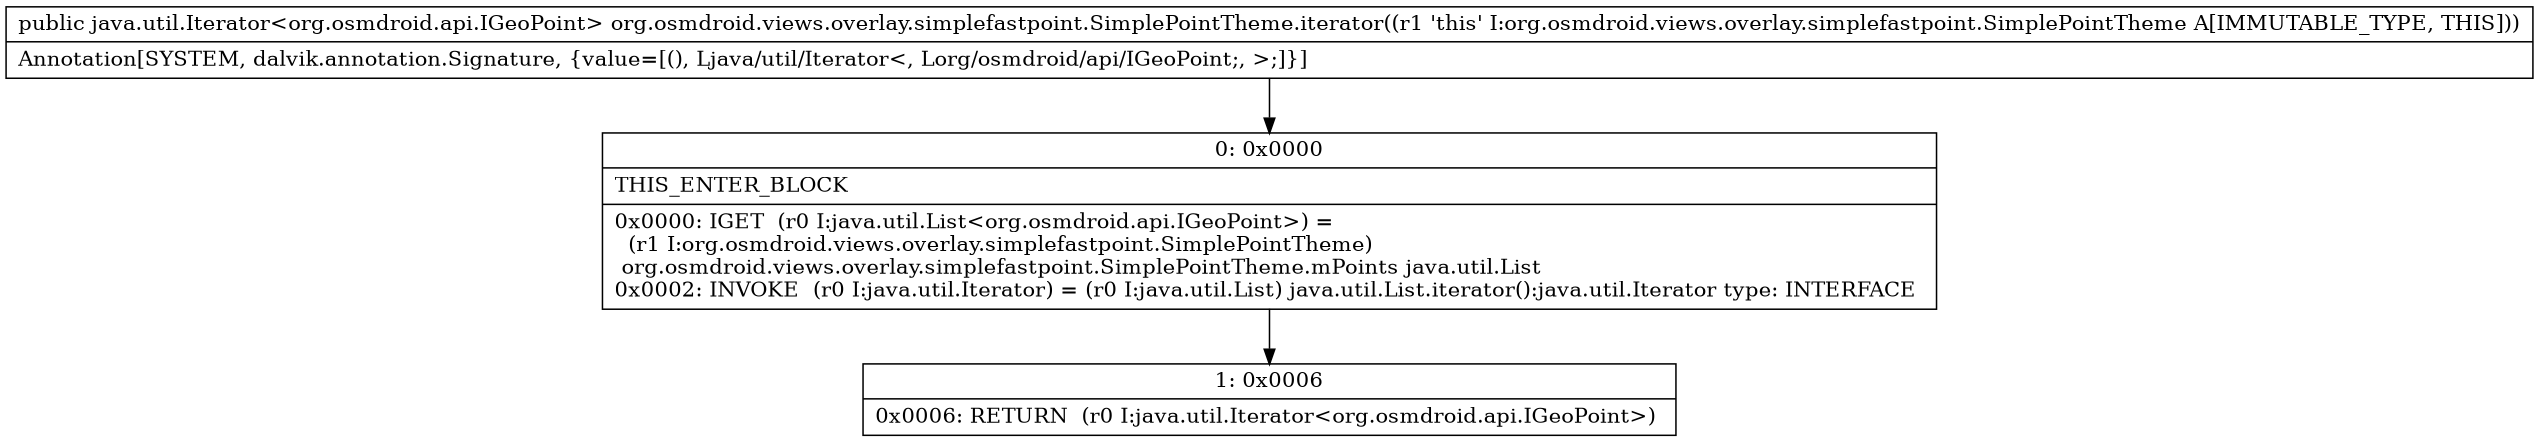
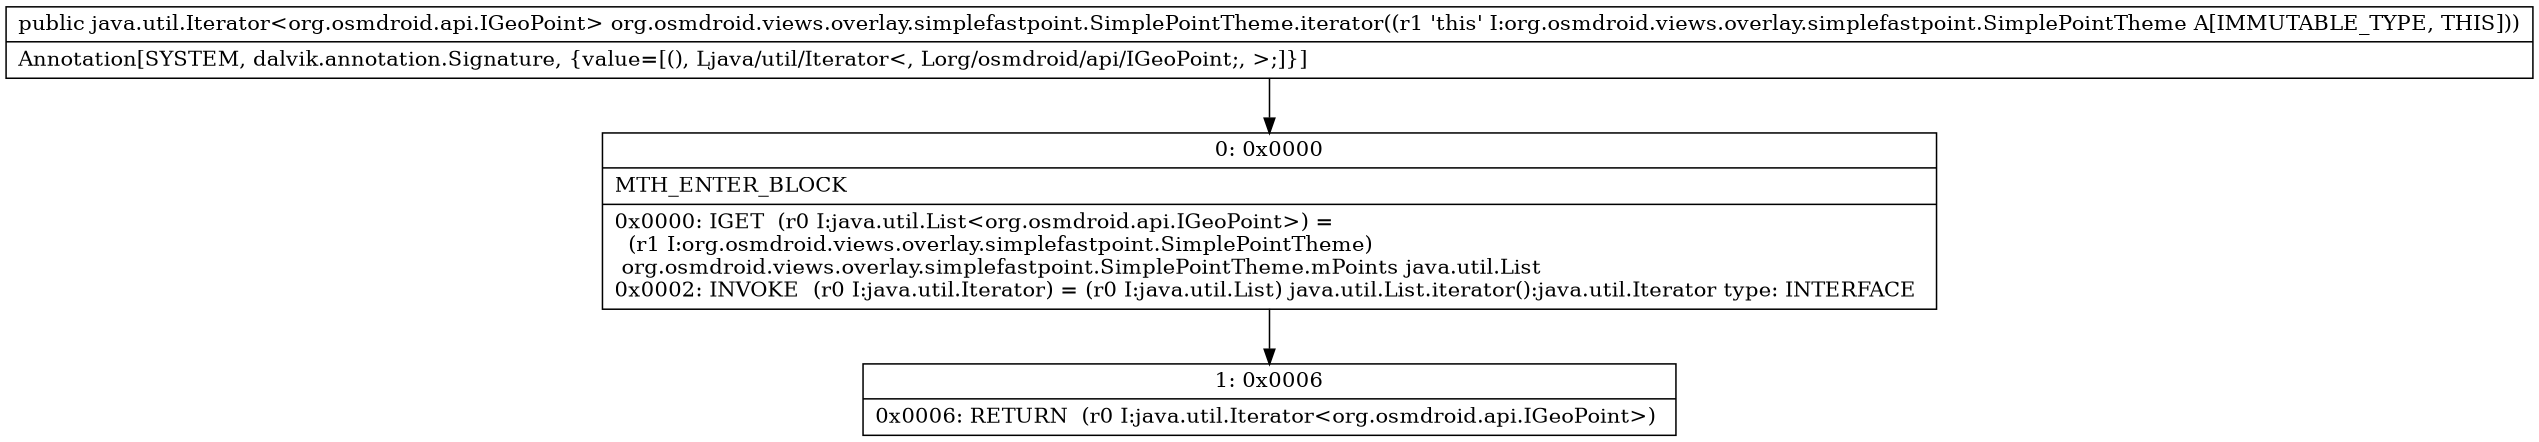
  digraph {
    node [shape=record]
-   n1 [label="{0\:\ 0x0000|THIS_ENTER_BLOCK\l|0x0000: IGET  (r0 I:java.util.List\<org.osmdroid.api.IGeoPoint\>) = \l  (r1 I:org.osmdroid.views.overlay.simplefastpoint.SimplePointTheme)\l org.osmdroid.views.overlay.simplefastpoint.SimplePointTheme.mPoints java.util.List \l0x0002: INVOKE  (r0 I:java.util.Iterator) = (r0 I:java.util.List) java.util.List.iterator():java.util.Iterator type: INTERFACE \l}"]
+   n1 [label="{0\:\ 0x0000|MTH_ENTER_BLOCK\l|0x0000: IGET  (r0 I:java.util.List\<org.osmdroid.api.IGeoPoint\>) = \l  (r1 I:org.osmdroid.views.overlay.simplefastpoint.SimplePointTheme)\l org.osmdroid.views.overlay.simplefastpoint.SimplePointTheme.mPoints java.util.List \l0x0002: INVOKE  (r0 I:java.util.Iterator) = (r0 I:java.util.List) java.util.List.iterator():java.util.Iterator type: INTERFACE \l}"]
    n2 [label="{1\:\ 0x0006|0x0006: RETURN  (r0 I:java.util.Iterator\<org.osmdroid.api.IGeoPoint\>) \l}"]
    n3 [label="{public java.util.Iterator\<org.osmdroid.api.IGeoPoint\> org.osmdroid.views.overlay.simplefastpoint.SimplePointTheme.iterator((r1 'this' I:org.osmdroid.views.overlay.simplefastpoint.SimplePointTheme A[IMMUTABLE_TYPE, THIS]))  | Annotation[SYSTEM, dalvik.annotation.Signature, \{value=[(), Ljava\/util\/Iterator\<, Lorg\/osmdroid\/api\/IGeoPoint;, \>;]\}]\l}"]
    n1 -> n2
    n3 -> n1
  }
